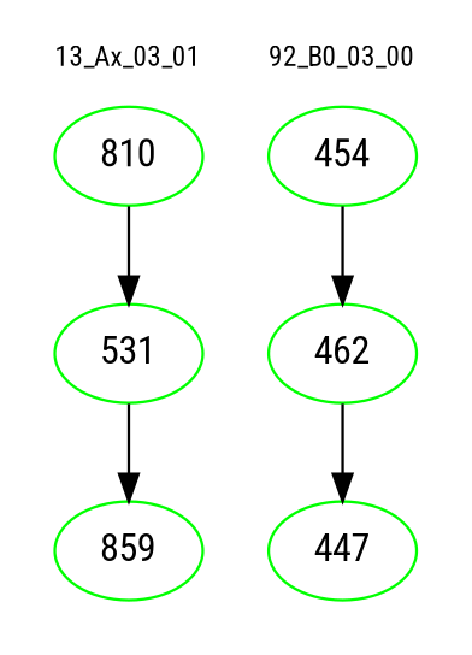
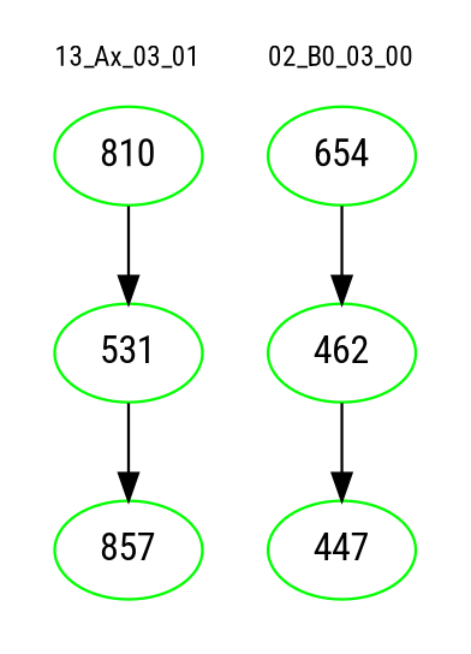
  digraph {
    fontname="Roboto Condensed"
    node [color=green fontname="Roboto Condensed"]
    edge [color=black fontname="Roboto Condensed"]
    n1 [label=810]
    n2 [label=531]
-   n3 [label=859]
-   n4 [label=454]
+   n3 [label=857]
+   n4 [label=654]
    n5 [label=462]
    n6 [label=447]
    subgraph cluster_1 {
      color=white
      fontsize=10
      label="13_Ax_03_01"
      n1
      n2
      n3
    }
    subgraph cluster_2 {
      color=white
      fontsize=10
-     label="92_B0_03_00"
+     label="02_B0_03_00"
      n4
      n5
      n6
    }
    n1 -> n2
    n2 -> n3
    n4 -> n5
    n5 -> n6
  }
